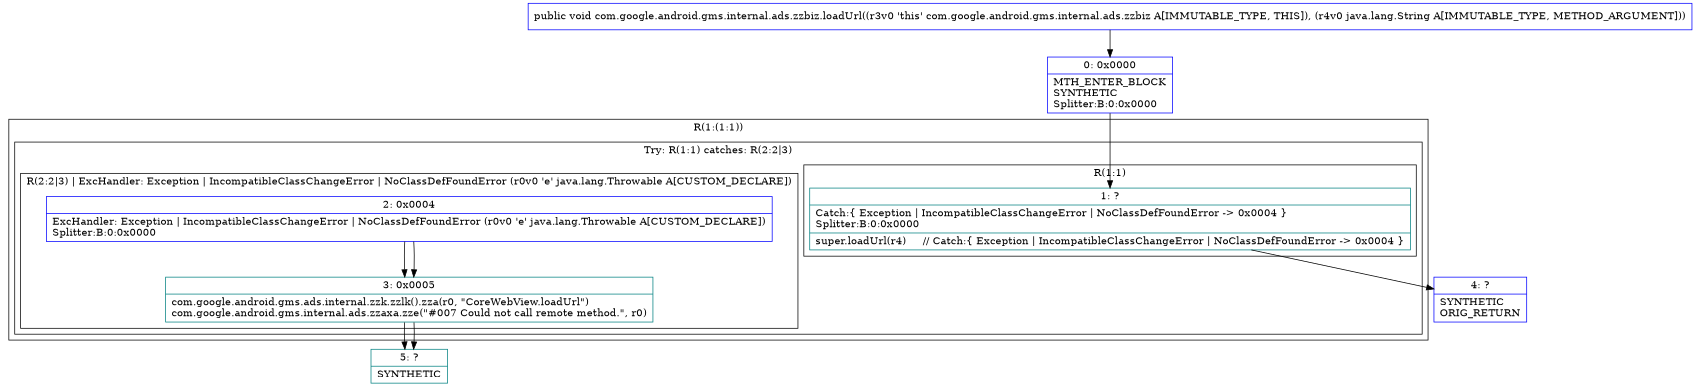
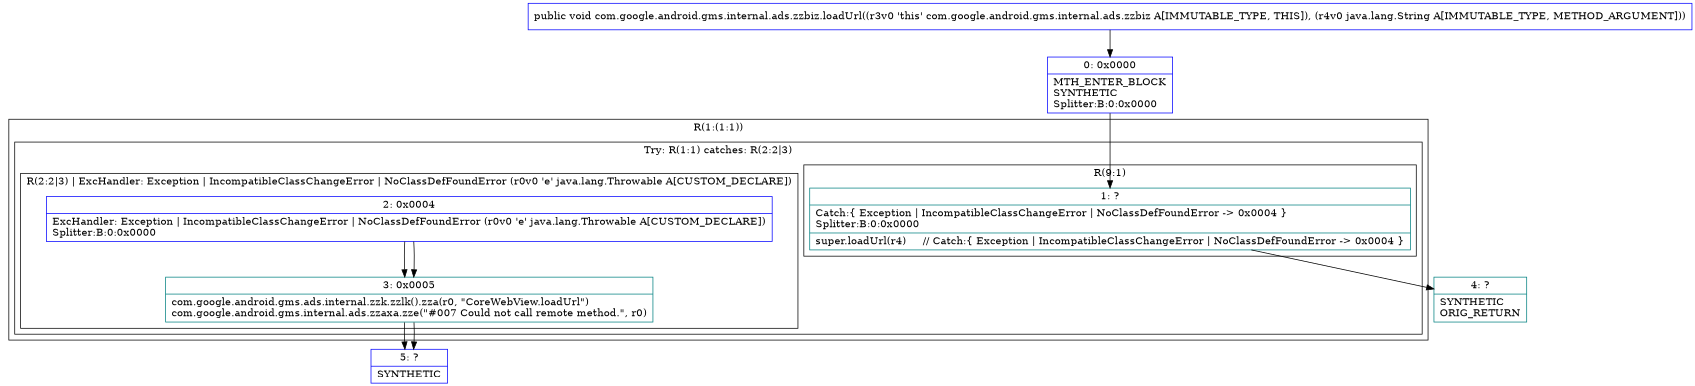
  digraph {
    node [color=teal shape=record]
    n1 [label="{1\:\ ?|Catch:\{ Exception \| IncompatibleClassChangeError \| NoClassDefFoundError \-\> 0x0004 \}\lSplitter:B:0:0x0000\l|super.loadUrl(r4)     \/\/ Catch:\{ Exception \| IncompatibleClassChangeError \| NoClassDefFoundError \-\> 0x0004 \}\l}"]
    n2 [color=blue label="{2\:\ 0x0004|ExcHandler: Exception \| IncompatibleClassChangeError \| NoClassDefFoundError (r0v0 'e' java.lang.Throwable A[CUSTOM_DECLARE])\lSplitter:B:0:0x0000\l}"]
    n3 [label="{3\:\ 0x0005|com.google.android.gms.ads.internal.zzk.zzlk().zza(r0, \"CoreWebView.loadUrl\")\lcom.google.android.gms.internal.ads.zzaxa.zze(\"#007 Could not call remote method.\", r0)\l}"]
-   n4 [color=blue label="{4\:\ ?|SYNTHETIC\lORIG_RETURN\l}"]
-   n5 [label="{5\:\ ?|SYNTHETIC\l}"]
+   n4 [label="{4\:\ ?|SYNTHETIC\lORIG_RETURN\l}"]
+   n5 [color=blue label="{5\:\ ?|SYNTHETIC\l}"]
    n6 [color=blue label="{0\:\ 0x0000|MTH_ENTER_BLOCK\lSYNTHETIC\lSplitter:B:0:0x0000\l}"]
    n7 [color=blue label="{public void com.google.android.gms.internal.ads.zzbiz.loadUrl((r3v0 'this' com.google.android.gms.internal.ads.zzbiz A[IMMUTABLE_TYPE, THIS]), (r4v0 java.lang.String A[IMMUTABLE_TYPE, METHOD_ARGUMENT])) }"]
    subgraph cluster_1 {
      label="R(1:(1:1))"
      subgraph cluster_2 {
        label="Try: R(1:1) catches: R(2:2|3)"
        subgraph cluster_3 {
-         label="R(1:1)"
+         label="R(9:1)"
          n1
        }
        subgraph cluster_4 {
          label="R(2:2|3) | ExcHandler: Exception \| IncompatibleClassChangeError \| NoClassDefFoundError (r0v0 'e' java.lang.Throwable A[CUSTOM_DECLARE])\l"
          n2
          n3
        }
      }
    }
    subgraph cluster_5 {
      label="R(2:2|3) | ExcHandler: Exception \| IncompatibleClassChangeError \| NoClassDefFoundError (r0v0 'e' java.lang.Throwable A[CUSTOM_DECLARE])\l"
    }
    n1 -> n4
    n2 -> n3
    n2 -> n3
    n3 -> n5
    n3 -> n5
    n6 -> n1
    n7 -> n6
  }
